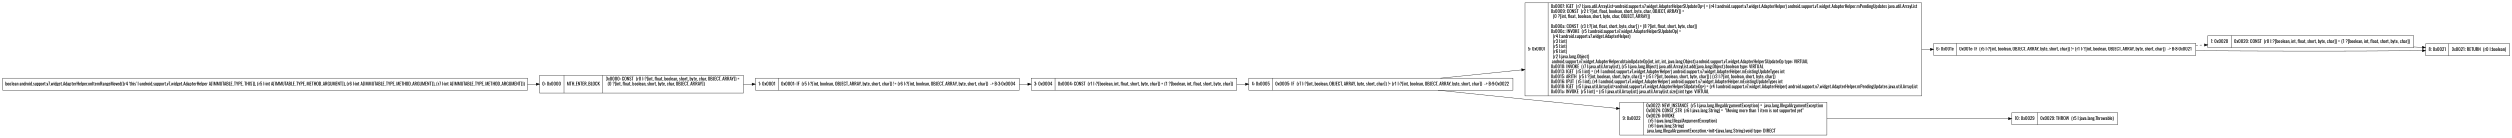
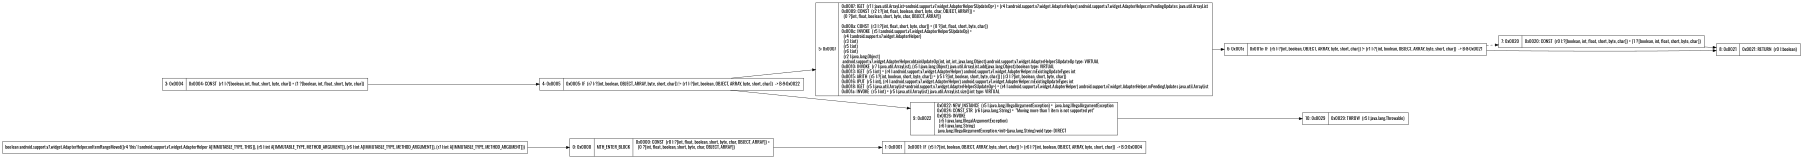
  digraph {
    fontname=Oswald
    rankdir=LR
    node [fontname=Oswald shape=record]
    edge [fontname=Oswald]
    n1 [label="{0\:\ 0x0000|MTH_ENTER_BLOCK\l|0x0000: CONST  (r0 I:?[int, float, boolean, short, byte, char, OBJECT, ARRAY]) = \l  (0 ?[int, float, boolean, short, byte, char, OBJECT, ARRAY])\l \l}"]
    n2 [label="{1\:\ 0x0001|0x0001: IF  (r5 I:?[int, boolean, OBJECT, ARRAY, byte, short, char]) != (r6 I:?[int, boolean, OBJECT, ARRAY, byte, short, char])  \-\> B:3:0x0004 \l}"]
    n3 [label="{3\:\ 0x0004|0x0004: CONST  (r1 I:?[boolean, int, float, short, byte, char]) = (1 ?[boolean, int, float, short, byte, char]) \l}"]
    n4 [label="{4\:\ 0x0005|0x0005: IF  (r7 I:?[int, boolean, OBJECT, ARRAY, byte, short, char]) != (r1 I:?[int, boolean, OBJECT, ARRAY, byte, short, char])  \-\> B:9:0x0022 \l}"]
    n5 [label="{5\:\ 0x0007|0x0007: IGET  (r7 I:java.util.ArrayList\<android.support.v7.widget.AdapterHelper$UpdateOp\>) = (r4 I:android.support.v7.widget.AdapterHelper) android.support.v7.widget.AdapterHelper.mPendingUpdates java.util.ArrayList \l0x0009: CONST  (r2 I:?[int, float, boolean, short, byte, char, OBJECT, ARRAY]) = \l  (0 ?[int, float, boolean, short, byte, char, OBJECT, ARRAY])\l \l0x000a: CONST  (r3 I:?[int, float, short, byte, char]) = (8 ?[int, float, short, byte, char]) \l0x000c: INVOKE  (r5 I:android.support.v7.widget.AdapterHelper$UpdateOp) = \l  (r4 I:android.support.v7.widget.AdapterHelper)\l  (r3 I:int)\l  (r5 I:int)\l  (r6 I:int)\l  (r2 I:java.lang.Object)\l android.support.v7.widget.AdapterHelper.obtainUpdateOp(int, int, int, java.lang.Object):android.support.v7.widget.AdapterHelper$UpdateOp type: VIRTUAL \l0x0010: INVOKE  (r7 I:java.util.ArrayList), (r5 I:java.lang.Object) java.util.ArrayList.add(java.lang.Object):boolean type: VIRTUAL \l0x0013: IGET  (r5 I:int) = (r4 I:android.support.v7.widget.AdapterHelper) android.support.v7.widget.AdapterHelper.mExistingUpdateTypes int \l0x0015: ARITH  (r5 I:?[int, boolean, short, byte, char]) = (r5 I:?[int, boolean, short, byte, char]) \| (r3 I:?[int, boolean, short, byte, char]) \l0x0016: IPUT  (r5 I:int), (r4 I:android.support.v7.widget.AdapterHelper) android.support.v7.widget.AdapterHelper.mExistingUpdateTypes int \l0x0018: IGET  (r5 I:java.util.ArrayList\<android.support.v7.widget.AdapterHelper$UpdateOp\>) = (r4 I:android.support.v7.widget.AdapterHelper) android.support.v7.widget.AdapterHelper.mPendingUpdates java.util.ArrayList \l0x001a: INVOKE  (r5 I:int) = (r5 I:java.util.ArrayList) java.util.ArrayList.size():int type: VIRTUAL \l}"]
    n6 [label="{9\:\ 0x0022|0x0022: NEW_INSTANCE  (r5 I:java.lang.IllegalArgumentException) =  java.lang.IllegalArgumentException \l0x0024: CONST_STR  (r6 I:java.lang.String) =  \"Moving more than 1 item is not supported yet\" \l0x0026: INVOKE  \l  (r5 I:java.lang.IllegalArgumentException)\l  (r6 I:java.lang.String)\l java.lang.IllegalArgumentException.\<init\>(java.lang.String):void type: DIRECT \l}"]
    n7 [label="{6\:\ 0x001e|0x001e: IF  (r5 I:?[int, boolean, OBJECT, ARRAY, byte, short, char]) != (r1 I:?[int, boolean, OBJECT, ARRAY, byte, short, char])  \-\> B:8:0x0021 \l}"]
    n8 [label="{10\:\ 0x0029|0x0029: THROW  (r5 I:java.lang.Throwable) \l}"]
    n9 [label="{7\:\ 0x0020|0x0020: CONST  (r0 I:?[boolean, int, float, short, byte, char]) = (1 ?[boolean, int, float, short, byte, char]) \l}"]
    n10 [label="{8\:\ 0x0021|0x0021: RETURN  (r0 I:boolean) \l}"]
    n11 [label="{boolean android.support.v7.widget.AdapterHelper.onItemRangeMoved((r4 'this' I:android.support.v7.widget.AdapterHelper A[IMMUTABLE_TYPE, THIS]), (r5 I:int A[IMMUTABLE_TYPE, METHOD_ARGUMENT]), (r6 I:int A[IMMUTABLE_TYPE, METHOD_ARGUMENT]), (r7 I:int A[IMMUTABLE_TYPE, METHOD_ARGUMENT])) }"]
    n1 -> n2
-   n2 -> n3
    n3 -> n4
    n4 -> n5 [style=solid]
    n4 -> n6
    n5 -> n7
    n6 -> n8
    n7 -> n9 [style=dashed]
    n7 -> n10
    n9 -> n10
    n11 -> n1
  }
